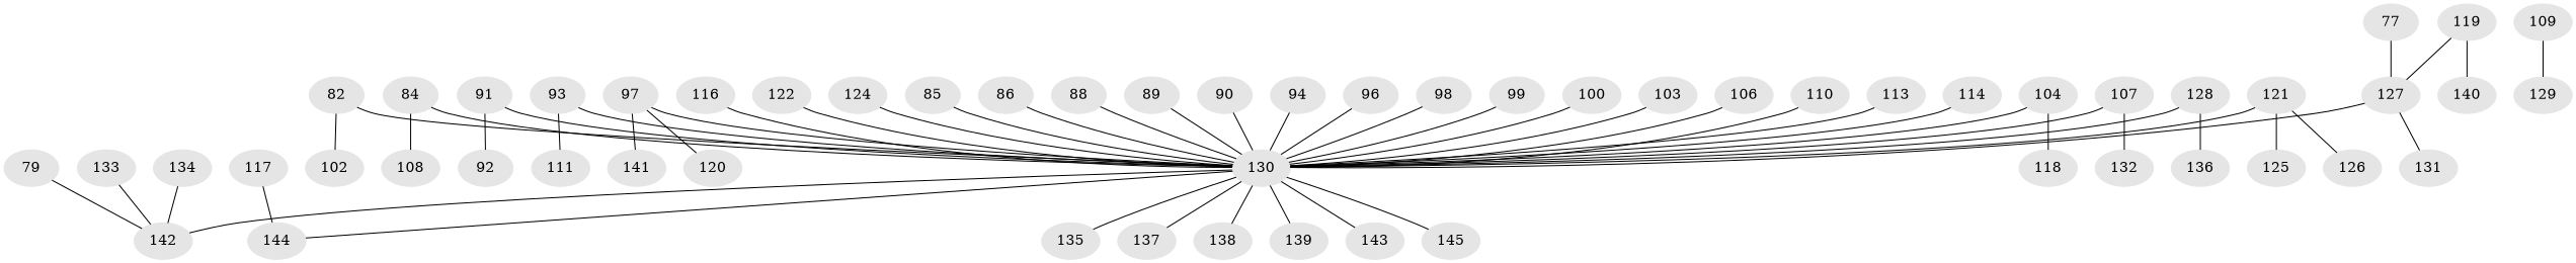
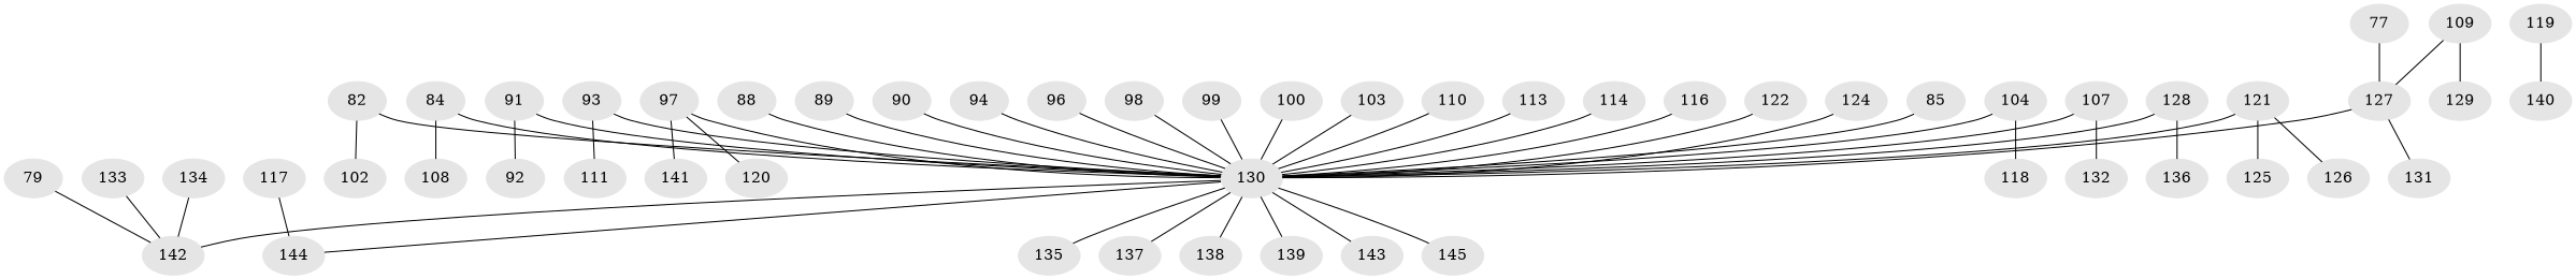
  graph {
    node [color=gray90 style=filled]
    127 [super="+101+75"]
    130 [super="+12+15+16+21+23+29+31+41+55+87+38+33+36+83+42+50+74+62+71+44+45+60+64+66+68+73+76+81+78"]
    131
    77
    142 [super="+48+53"]
    79
    82
    102
    144 [super="+105"]
    135
    137
    138
    139
    143
    145
    84
    108
    85
-   86
    88
    89
    90
    91
    92
    93
    111
    94
    96
    97
    120
    141
    119
    140
    98
    99
    100
    103
    104 [super="+47"]
    118
-   106
    107 [super="+61+80"]
    132
    109
    129
    110
    113
    114
    116 [super="+115"]
    117
    121
    126
    125
    122
    124
    128 [super="+112+123"]
    136
    133
    134
    127 -- 130
    127 -- 131
    130 -- 142
    130 -- 144
    130 -- 135
    130 -- 137
    130 -- 138
    130 -- 139
    130 -- 143
    130 -- 145
    77 -- 127
    79 -- 142
    82 -- 130
    82 -- 102
    84 -- 130
    84 -- 108
    85 -- 130
-   86 -- 130
    88 -- 130
    89 -- 130
    90 -- 130
    91 -- 130
    91 -- 92
    93 -- 130
    93 -- 111
    94 -- 130
    96 -- 130
    97 -- 130
    97 -- 120
    97 -- 141
    119 -- 140
    98 -- 130
    99 -- 130
    100 -- 130
    103 -- 130
    104 -- 130
    104 -- 118
-   106 -- 130
    107 -- 130
    107 -- 132
-   119 -- 127
+   109 -- 127
    109 -- 129
    110 -- 130
    113 -- 130
    114 -- 130
    116 -- 130
    117 -- 144
    121 -- 130
    121 -- 126
    121 -- 125
    122 -- 130
    124 -- 130
    128 -- 130
    128 -- 136
    133 -- 142
    134 -- 142
  }
